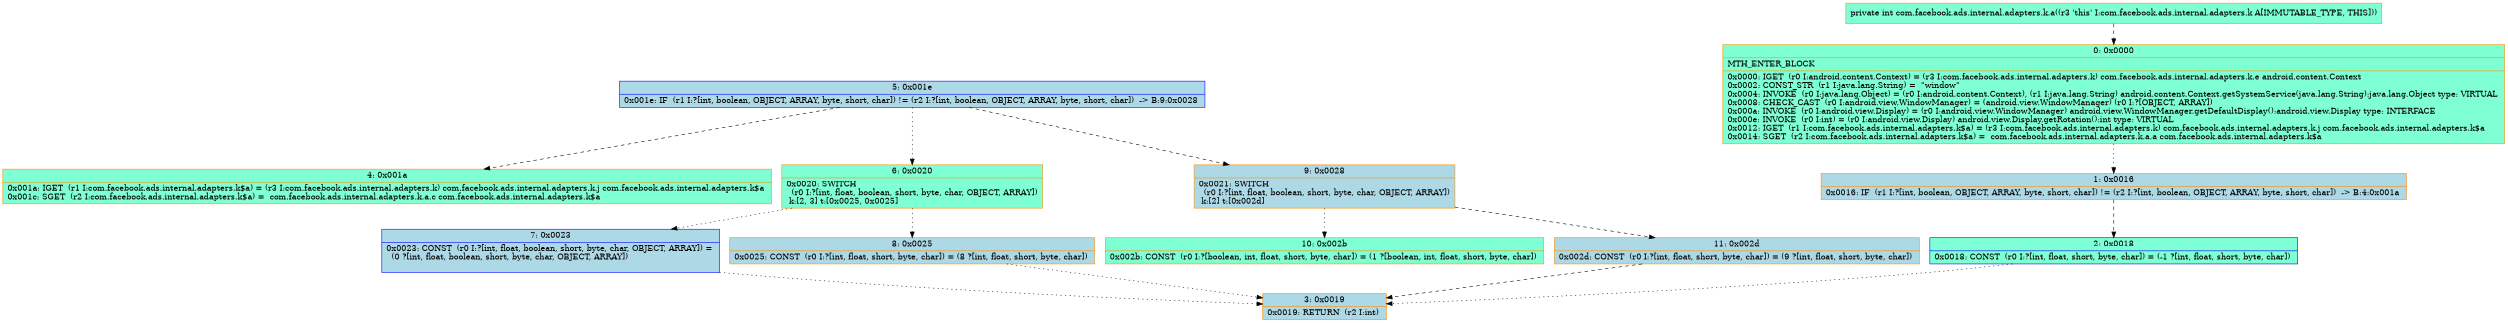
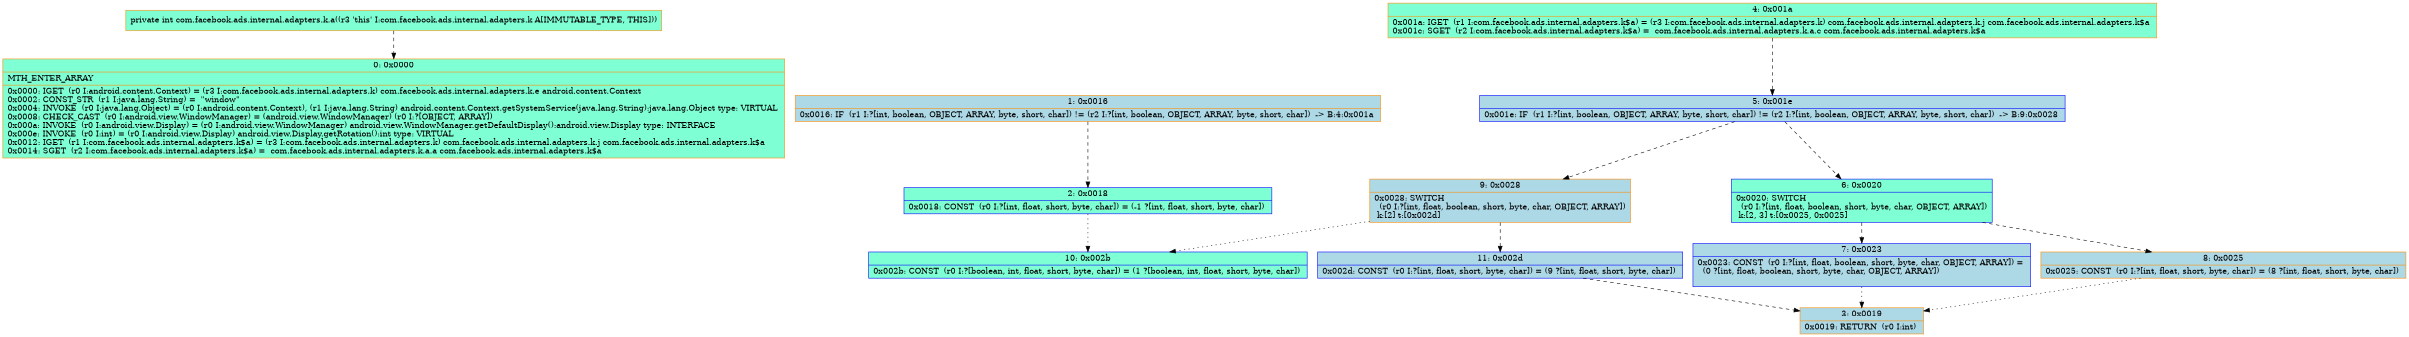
  digraph {
    node [color=darkorange fillcolor=lightblue shape=record style=filled]
    edge [style=dashed]
-   n1 [fillcolor=aquamarine label="{0\:\ 0x0000|MTH_ENTER_BLOCK\l|0x0000: IGET  (r0 I:android.content.Context) = (r3 I:com.facebook.ads.internal.adapters.k) com.facebook.ads.internal.adapters.k.e android.content.Context \l0x0002: CONST_STR  (r1 I:java.lang.String) =  \"window\" \l0x0004: INVOKE  (r0 I:java.lang.Object) = (r0 I:android.content.Context), (r1 I:java.lang.String) android.content.Context.getSystemService(java.lang.String):java.lang.Object type: VIRTUAL \l0x0008: CHECK_CAST  (r0 I:android.view.WindowManager) = (android.view.WindowManager) (r0 I:?[OBJECT, ARRAY]) \l0x000a: INVOKE  (r0 I:android.view.Display) = (r0 I:android.view.WindowManager) android.view.WindowManager.getDefaultDisplay():android.view.Display type: INTERFACE \l0x000e: INVOKE  (r0 I:int) = (r0 I:android.view.Display) android.view.Display.getRotation():int type: VIRTUAL \l0x0012: IGET  (r1 I:com.facebook.ads.internal.adapters.k$a) = (r3 I:com.facebook.ads.internal.adapters.k) com.facebook.ads.internal.adapters.k.j com.facebook.ads.internal.adapters.k$a \l0x0014: SGET  (r2 I:com.facebook.ads.internal.adapters.k$a) =  com.facebook.ads.internal.adapters.k.a.a com.facebook.ads.internal.adapters.k$a \l}"]
+   n1 [fillcolor=aquamarine label="{0\:\ 0x0000|MTH_ENTER_ARRAY\l|0x0000: IGET  (r0 I:android.content.Context) = (r3 I:com.facebook.ads.internal.adapters.k) com.facebook.ads.internal.adapters.k.e android.content.Context \l0x0002: CONST_STR  (r1 I:java.lang.String) =  \"window\" \l0x0004: INVOKE  (r0 I:java.lang.Object) = (r0 I:android.content.Context), (r1 I:java.lang.String) android.content.Context.getSystemService(java.lang.String):java.lang.Object type: VIRTUAL \l0x0008: CHECK_CAST  (r0 I:android.view.WindowManager) = (android.view.WindowManager) (r0 I:?[OBJECT, ARRAY]) \l0x000a: INVOKE  (r0 I:android.view.Display) = (r0 I:android.view.WindowManager) android.view.WindowManager.getDefaultDisplay():android.view.Display type: INTERFACE \l0x000e: INVOKE  (r0 I:int) = (r0 I:android.view.Display) android.view.Display.getRotation():int type: VIRTUAL \l0x0012: IGET  (r1 I:com.facebook.ads.internal.adapters.k$a) = (r3 I:com.facebook.ads.internal.adapters.k) com.facebook.ads.internal.adapters.k.j com.facebook.ads.internal.adapters.k$a \l0x0014: SGET  (r2 I:com.facebook.ads.internal.adapters.k$a) =  com.facebook.ads.internal.adapters.k.a.a com.facebook.ads.internal.adapters.k$a \l}"]
    n2 [label="{1\:\ 0x0016|0x0016: IF  (r1 I:?[int, boolean, OBJECT, ARRAY, byte, short, char]) != (r2 I:?[int, boolean, OBJECT, ARRAY, byte, short, char])  \-\> B:4:0x001a \l}"]
    n3 [color=blue fillcolor=aquamarine label="{2\:\ 0x0018|0x0018: CONST  (r0 I:?[int, float, short, byte, char]) = (\-1 ?[int, float, short, byte, char]) \l}"]
-   n4 [label="{3\:\ 0x0019|0x0019: RETURN  (r2 I:int) \l}"]
+   n4 [label="{3\:\ 0x0019|0x0019: RETURN  (r0 I:int) \l}"]
    n5 [fillcolor=aquamarine label="{4\:\ 0x001a|0x001a: IGET  (r1 I:com.facebook.ads.internal.adapters.k$a) = (r3 I:com.facebook.ads.internal.adapters.k) com.facebook.ads.internal.adapters.k.j com.facebook.ads.internal.adapters.k$a \l0x001c: SGET  (r2 I:com.facebook.ads.internal.adapters.k$a) =  com.facebook.ads.internal.adapters.k.a.c com.facebook.ads.internal.adapters.k$a \l}"]
    n6 [color=blue label="{5\:\ 0x001e|0x001e: IF  (r1 I:?[int, boolean, OBJECT, ARRAY, byte, short, char]) != (r2 I:?[int, boolean, OBJECT, ARRAY, byte, short, char])  \-\> B:9:0x0028 \l}"]
-   n7 [fillcolor=aquamarine label="{6\:\ 0x0020|0x0020: SWITCH  \l  (r0 I:?[int, float, boolean, short, byte, char, OBJECT, ARRAY])\l k:[2, 3] t:[0x0025, 0x0025] \l}"]
-   n8 [label="{9\:\ 0x0028|0x0021: SWITCH  \l  (r0 I:?[int, float, boolean, short, byte, char, OBJECT, ARRAY])\l k:[2] t:[0x002d] \l}"]
+   n7 [color=blue fillcolor=aquamarine label="{6\:\ 0x0020|0x0020: SWITCH  \l  (r0 I:?[int, float, boolean, short, byte, char, OBJECT, ARRAY])\l k:[2, 3] t:[0x0025, 0x0025] \l}"]
+   n8 [label="{9\:\ 0x0028|0x0028: SWITCH  \l  (r0 I:?[int, float, boolean, short, byte, char, OBJECT, ARRAY])\l k:[2] t:[0x002d] \l}"]
    n9 [color=blue label="{7\:\ 0x0023|0x0023: CONST  (r0 I:?[int, float, boolean, short, byte, char, OBJECT, ARRAY]) = \l  (0 ?[int, float, boolean, short, byte, char, OBJECT, ARRAY])\l \l}"]
    n10 [label="{8\:\ 0x0025|0x0025: CONST  (r0 I:?[int, float, short, byte, char]) = (8 ?[int, float, short, byte, char]) \l}"]
-   n11 [fillcolor=aquamarine label="{10\:\ 0x002b|0x002b: CONST  (r0 I:?[boolean, int, float, short, byte, char]) = (1 ?[boolean, int, float, short, byte, char]) \l}"]
-   n12 [label="{11\:\ 0x002d|0x002d: CONST  (r0 I:?[int, float, short, byte, char]) = (9 ?[int, float, short, byte, char]) \l}"]
+   n11 [color=blue fillcolor=aquamarine label="{10\:\ 0x002b|0x002b: CONST  (r0 I:?[boolean, int, float, short, byte, char]) = (1 ?[boolean, int, float, short, byte, char]) \l}"]
+   n12 [color=blue label="{11\:\ 0x002d|0x002d: CONST  (r0 I:?[int, float, short, byte, char]) = (9 ?[int, float, short, byte, char]) \l}"]
    n13 [fillcolor=aquamarine label="{private int com.facebook.ads.internal.adapters.k.a((r3 'this' I:com.facebook.ads.internal.adapters.k A[IMMUTABLE_TYPE, THIS])) }"]
-   n1 -> n2 [style=dotted]
    n2 -> n3
-   n3 -> n4 [style=dotted]
-   n6 -> n5
-   n6 -> n7 [style=dotted]
+   n3 -> n11 [style=dotted]
+   n5 -> n6
+   n6 -> n7
    n6 -> n8
-   n7 -> n9 [style=dotted]
-   n7 -> n10 [style=dotted]
+   n7 -> n9
+   n7 -> n10
    n8 -> n11 [style=dotted]
    n8 -> n12
    n9 -> n4 [style=dotted]
    n10 -> n4 [style=dotted]
    n12 -> n4
    n13 -> n1
  }
